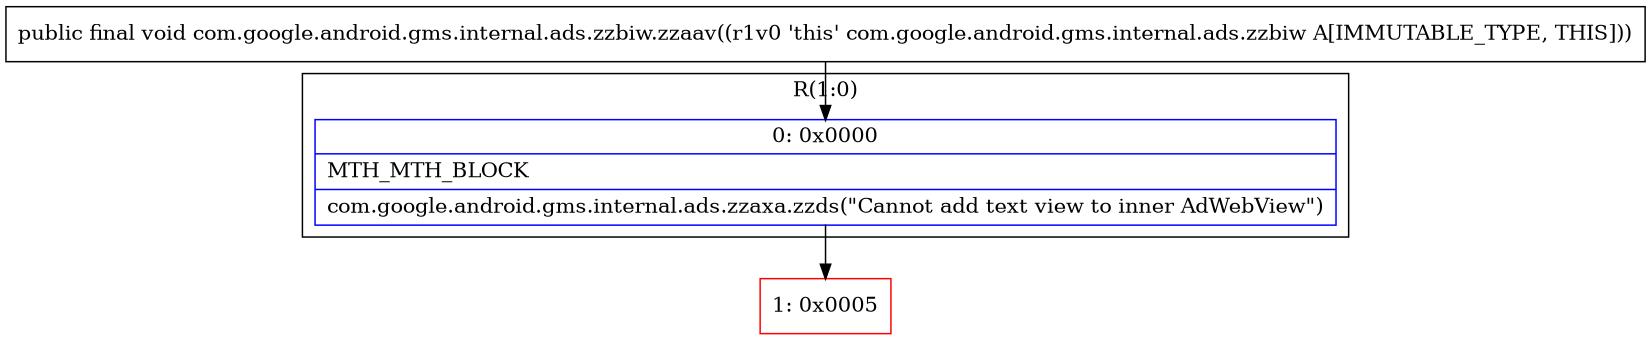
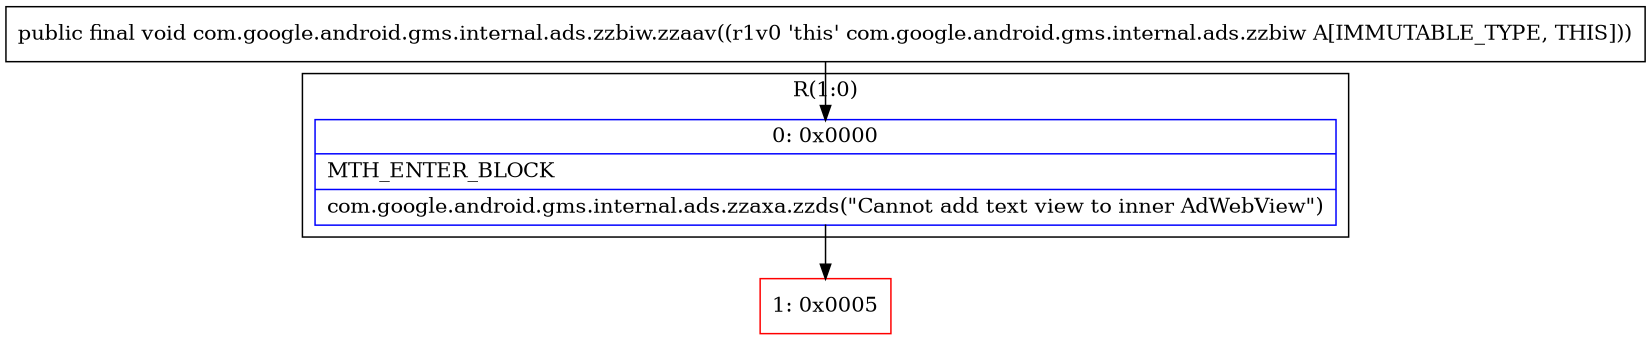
  digraph {
    node [shape=record]
-   n1 [color=blue label="{0\:\ 0x0000|MTH_MTH_BLOCK\l|com.google.android.gms.internal.ads.zzaxa.zzds(\"Cannot add text view to inner AdWebView\")\l}"]
+   n1 [color=blue label="{0\:\ 0x0000|MTH_ENTER_BLOCK\l|com.google.android.gms.internal.ads.zzaxa.zzds(\"Cannot add text view to inner AdWebView\")\l}"]
    n2 [color=red label="{1\:\ 0x0005}"]
    n3 [label="{public final void com.google.android.gms.internal.ads.zzbiw.zzaav((r1v0 'this' com.google.android.gms.internal.ads.zzbiw A[IMMUTABLE_TYPE, THIS])) }"]
    subgraph cluster_1 {
      label="R(1:0)"
      n1
    }
    n1 -> n2
    n3 -> n1
  }
